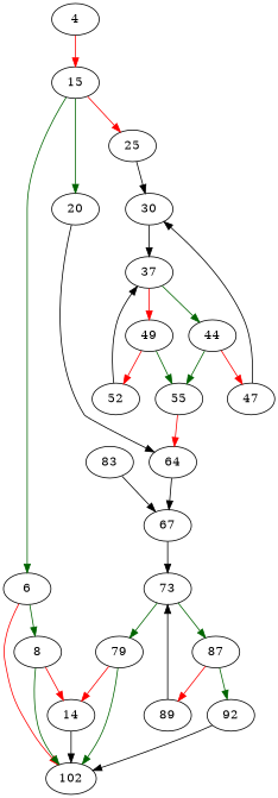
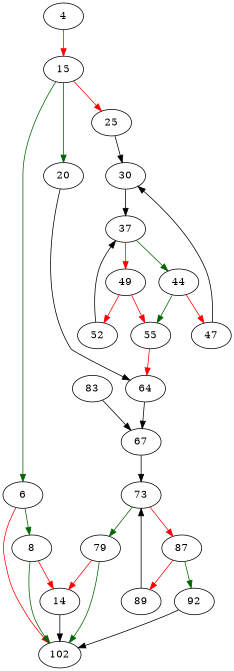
  strict digraph {
    4 [entry=true]
    15
    6
    8
    102
    20
    25
    14
    64
    30
    67
    37
    73
    44
    49
    55
    47
    52
    79
    87
    92
    n22 [label=89]
    83
    4 -> 15 [color=red cond=false]
    15 -> 6 [color=darkgreen cond=true]
    15 -> 20 [color=darkgreen cond=true]
    15 -> 25 [color=red cond=false]
    6 -> 8 [color=darkgreen cond=true]
    6 -> 102 [color=red cond=false]
    8 -> 102 [color=darkgreen cond=true]
    8 -> 14 [color=red cond=false]
    20 -> 64
    25 -> 30
    14 -> 102
    64 -> 67
    30 -> 37
    67 -> 73
    37 -> 44 [color=darkgreen cond=true]
    37 -> 49 [color=red cond=false]
    73 -> 79 [color=darkgreen cond=true]
-   73 -> 87 [color=darkgreen cond=false]
+   73 -> 87 [color=red cond=false]
    44 -> 55 [color=darkgreen cond=true]
    44 -> 47 [color=red cond=false]
-   49 -> 55 [color=darkgreen cond=true]
+   49 -> 55 [color=red cond=true]
    49 -> 52 [color=red cond=false]
    55 -> 64 [color=red]
    47 -> 30
    52 -> 37
    79 -> 102 [color=darkgreen cond=true]
    79 -> 14 [color=red cond=false]
    87 -> 92 [color=darkgreen cond=true]
    87 -> n22 [color=red cond=false]
    92 -> 102
    n22 -> 73
    83 -> 67
  }
